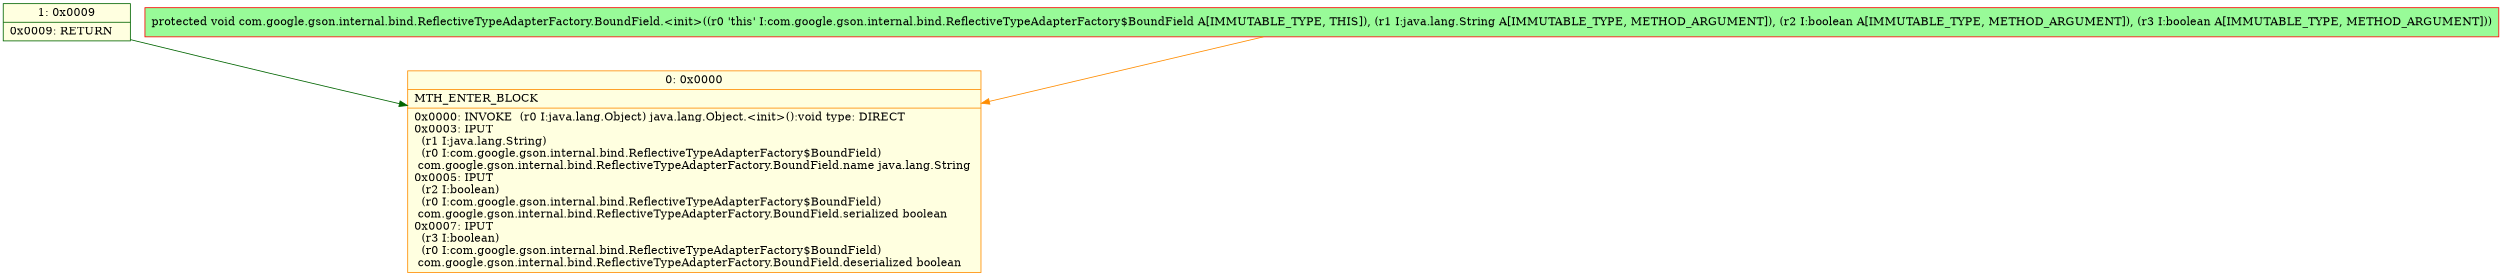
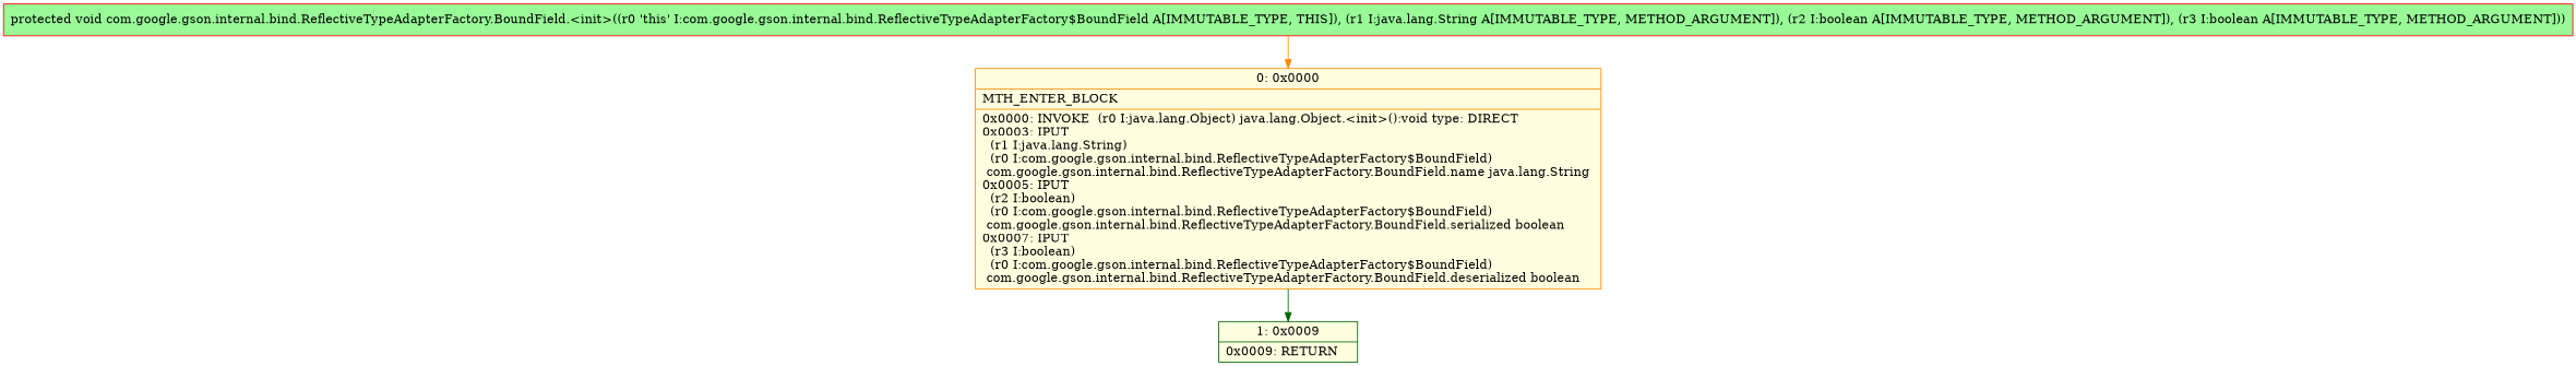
  digraph {
    node [shape=record style=filled fillcolor=lightyellow]
    n1 [label="{0\:\ 0x0000|MTH_ENTER_BLOCK\l|0x0000: INVOKE  (r0 I:java.lang.Object) java.lang.Object.\<init\>():void type: DIRECT \l0x0003: IPUT  \l  (r1 I:java.lang.String)\l  (r0 I:com.google.gson.internal.bind.ReflectiveTypeAdapterFactory$BoundField)\l com.google.gson.internal.bind.ReflectiveTypeAdapterFactory.BoundField.name java.lang.String \l0x0005: IPUT  \l  (r2 I:boolean)\l  (r0 I:com.google.gson.internal.bind.ReflectiveTypeAdapterFactory$BoundField)\l com.google.gson.internal.bind.ReflectiveTypeAdapterFactory.BoundField.serialized boolean \l0x0007: IPUT  \l  (r3 I:boolean)\l  (r0 I:com.google.gson.internal.bind.ReflectiveTypeAdapterFactory$BoundField)\l com.google.gson.internal.bind.ReflectiveTypeAdapterFactory.BoundField.deserialized boolean \l}" color=darkorange]
    n2 [label="{1\:\ 0x0009|0x0009: RETURN   \l}" color=darkgreen]
    n3 [label="{protected void com.google.gson.internal.bind.ReflectiveTypeAdapterFactory.BoundField.\<init\>((r0 'this' I:com.google.gson.internal.bind.ReflectiveTypeAdapterFactory$BoundField A[IMMUTABLE_TYPE, THIS]), (r1 I:java.lang.String A[IMMUTABLE_TYPE, METHOD_ARGUMENT]), (r2 I:boolean A[IMMUTABLE_TYPE, METHOD_ARGUMENT]), (r3 I:boolean A[IMMUTABLE_TYPE, METHOD_ARGUMENT])) }" fillcolor=palegreen color=red]
-   n2 -> n1 [color=darkgreen]
+   n1 -> n2 [color=darkgreen]
    n3 -> n1 [color=darkorange]
  }
